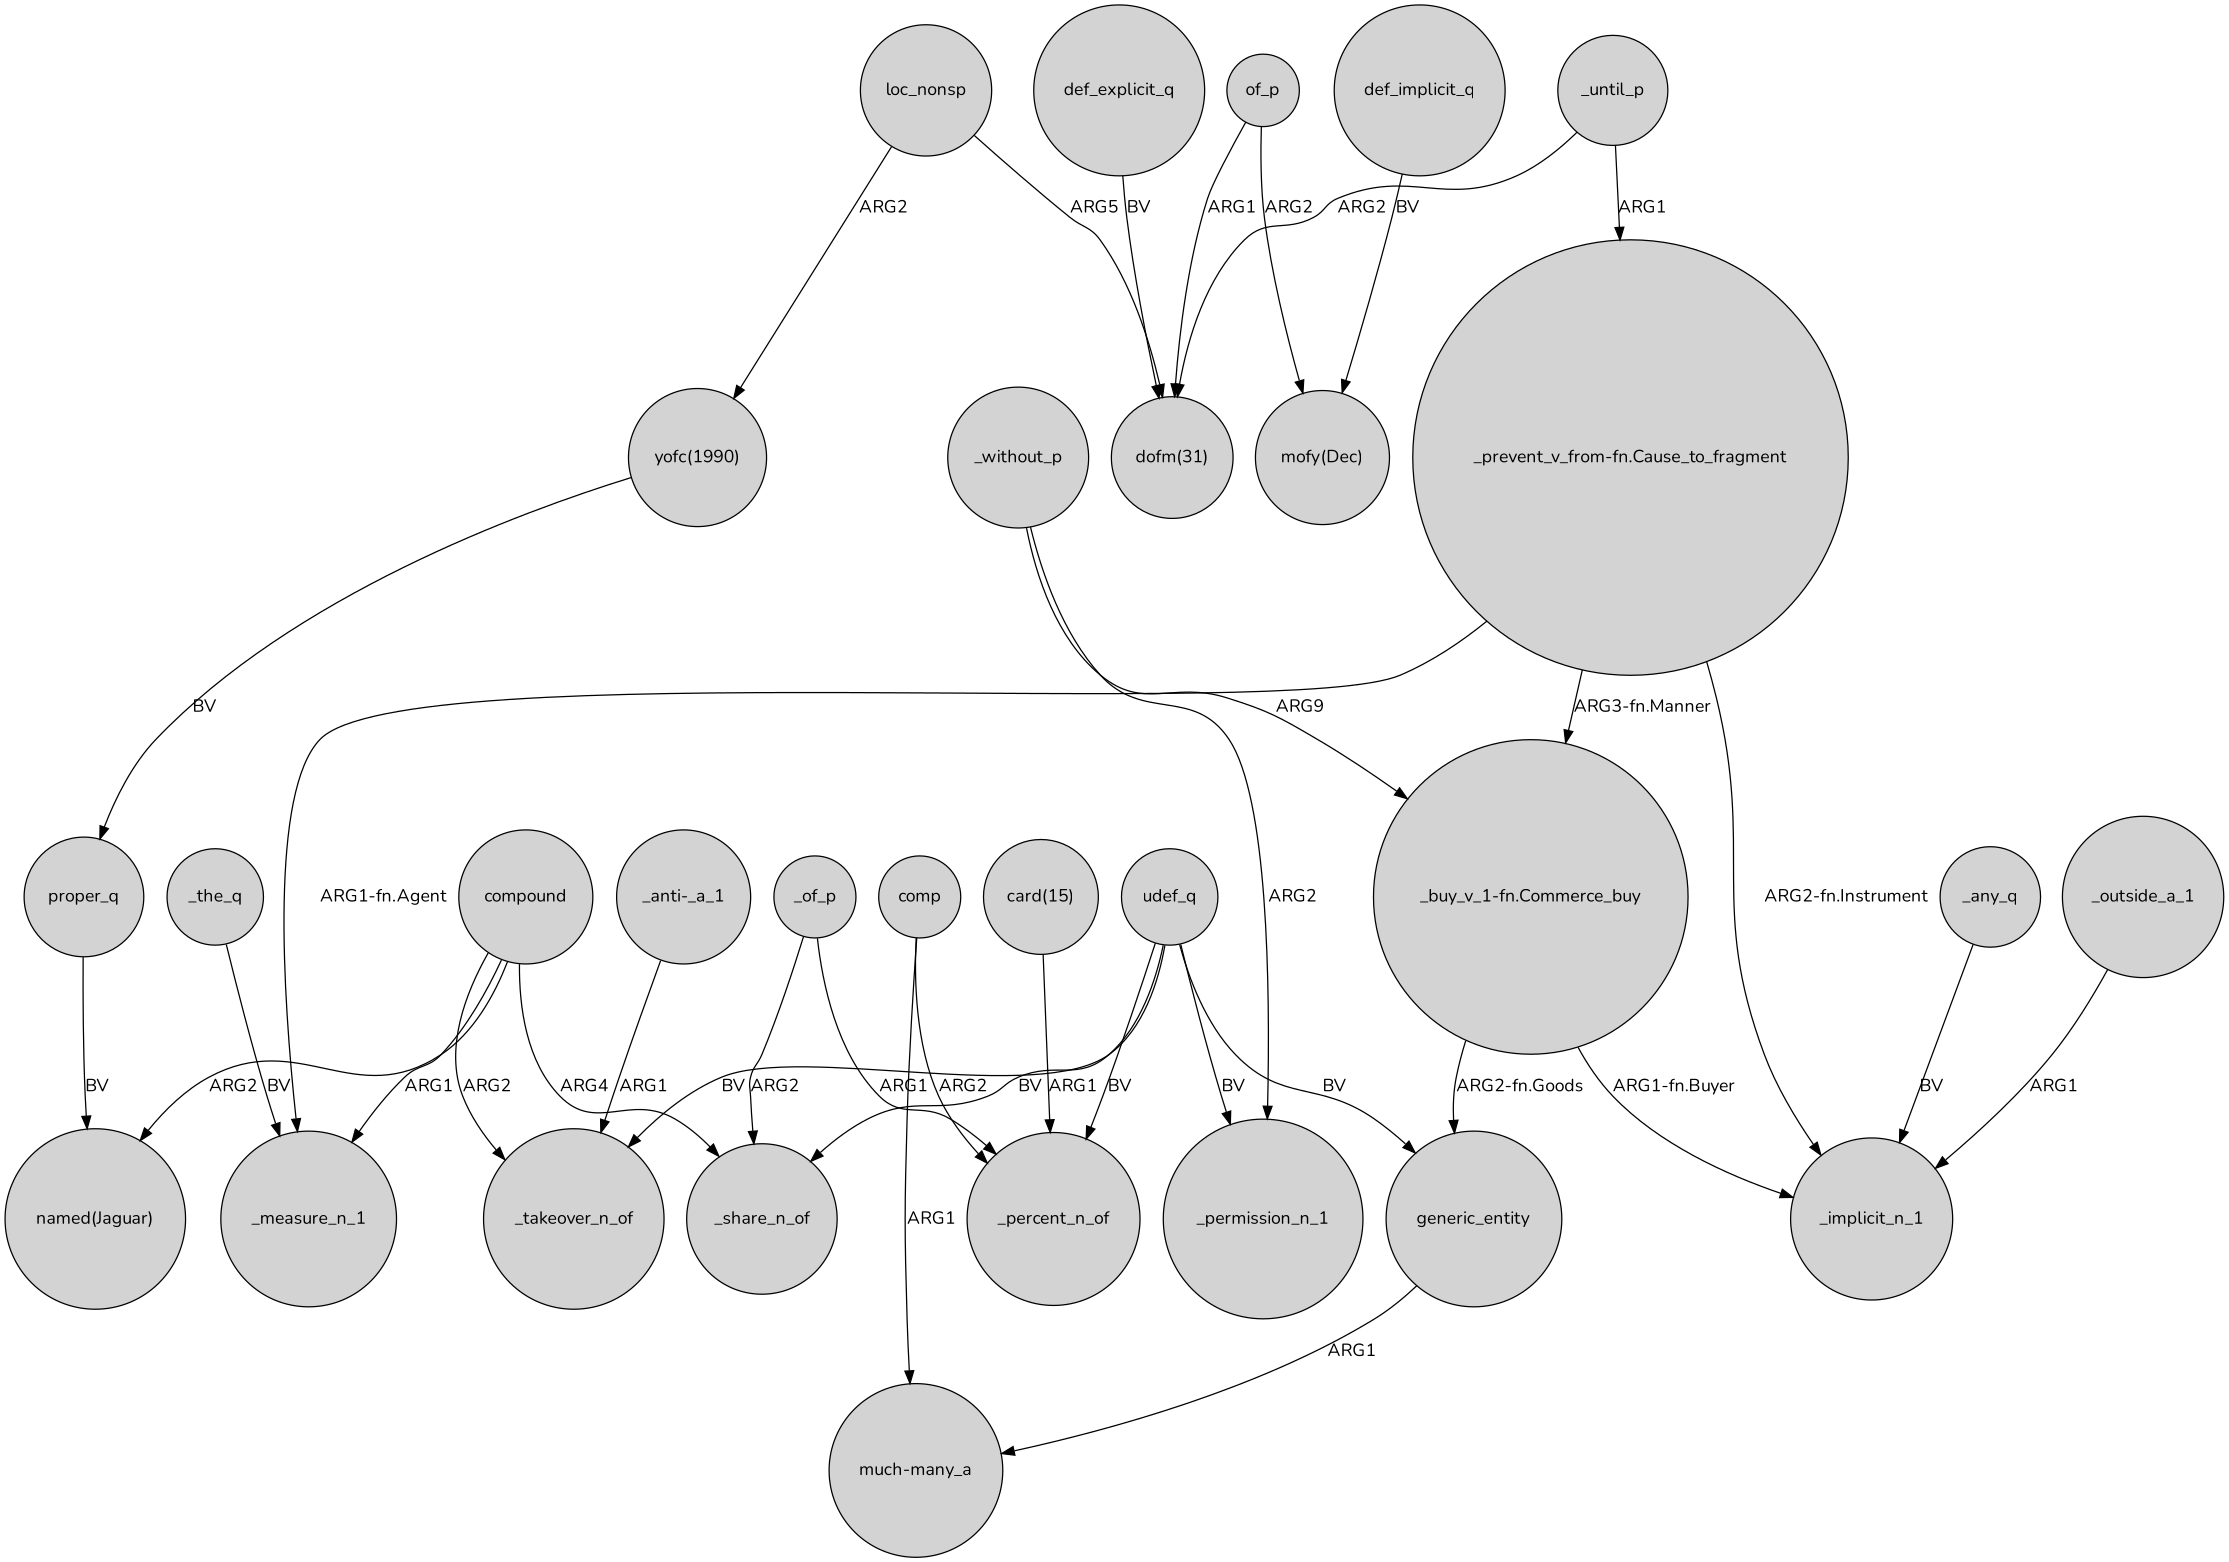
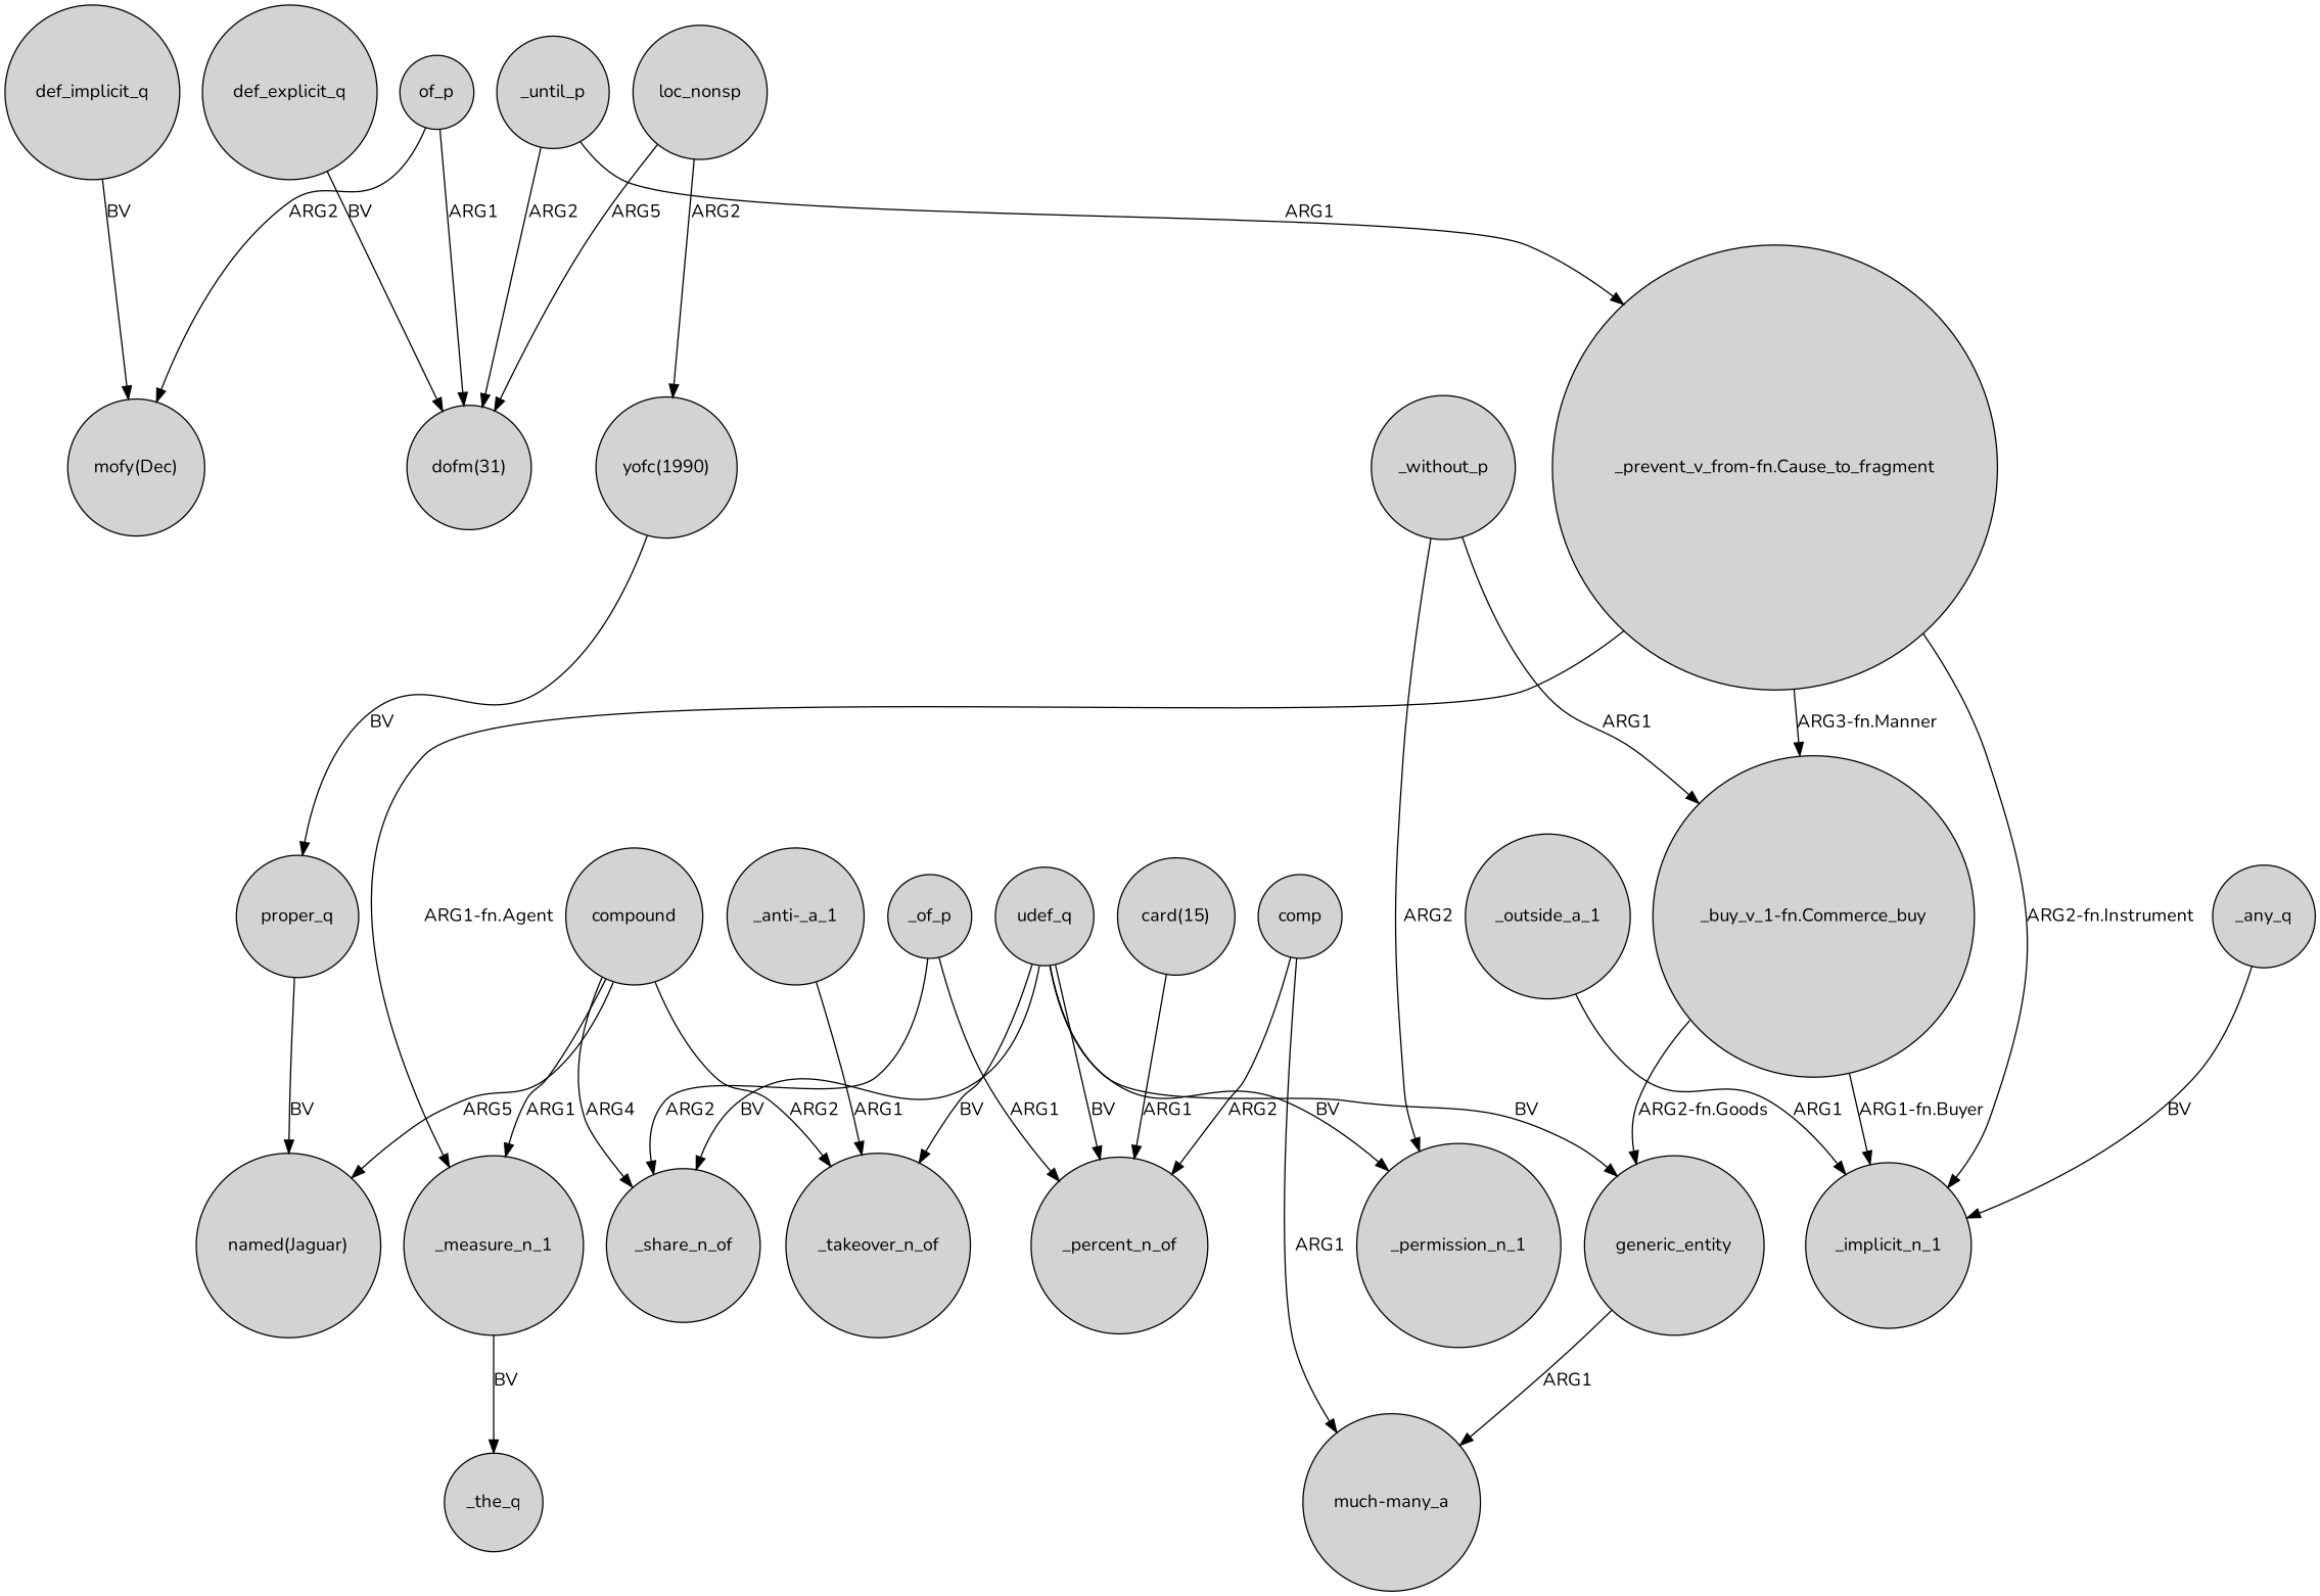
  digraph {
    fontname=Nunito
    node [fontname=Nunito shape=circle style=filled]
    edge [fontname=Nunito]
    _the_q
    _measure_n_1
    compound
    _share_n_of
    _takeover_n_of
    "named(Jaguar)"
    _until_p
    "dofm(31)"
    "_prevent_v_from-fn.Cause_to_fragment"
    n10 [label=_implicit_n_1]
    "_buy_v_1-fn.Commerce_buy"
    _any_q
    _without_p
    _permission_n_1
    generic_entity
    "much-many_a"
    of_p
    "mofy(Dec)"
    _of_p
    _percent_n_of
    _outside_a_1
    udef_q
    comp
    proper_q
    "yofc(1990)"
    "card(15)"
    def_explicit_q
    loc_nonsp
    "_anti-_a_1"
    def_implicit_q
-   _the_q -> _measure_n_1 [label=BV]
+   _measure_n_1 -> _the_q [label=BV]
    compound -> _measure_n_1 [label=ARG1]
    compound -> _share_n_of [label=ARG4]
    compound -> _takeover_n_of [label=ARG2]
-   compound -> "named(Jaguar)" [label=ARG2]
+   compound -> "named(Jaguar)" [label=ARG5]
    _until_p -> "dofm(31)" [label=ARG2]
    _until_p -> "_prevent_v_from-fn.Cause_to_fragment" [label=ARG1]
    "_prevent_v_from-fn.Cause_to_fragment" -> _measure_n_1 [label="ARG1-fn.Agent"]
    "_prevent_v_from-fn.Cause_to_fragment" -> n10 [label="ARG2-fn.Instrument"]
    "_prevent_v_from-fn.Cause_to_fragment" -> "_buy_v_1-fn.Commerce_buy" [label="ARG3-fn.Manner"]
    "_buy_v_1-fn.Commerce_buy" -> n10 [label="ARG1-fn.Buyer"]
    "_buy_v_1-fn.Commerce_buy" -> generic_entity [label="ARG2-fn.Goods"]
    _any_q -> n10 [label=BV]
-   _without_p -> "_buy_v_1-fn.Commerce_buy" [label=ARG9]
+   _without_p -> "_buy_v_1-fn.Commerce_buy" [label=ARG1]
    _without_p -> _permission_n_1 [label=ARG2]
    generic_entity -> "much-many_a" [label=ARG1]
    of_p -> "dofm(31)" [label=ARG1]
    of_p -> "mofy(Dec)" [label=ARG2]
    _of_p -> _share_n_of [label=ARG2]
    _of_p -> _percent_n_of [label=ARG1]
    _outside_a_1 -> n10 [label=ARG1]
    udef_q -> _share_n_of [label=BV]
    udef_q -> _takeover_n_of [label=BV]
    udef_q -> _permission_n_1 [label=BV]
    udef_q -> generic_entity [label=BV]
    udef_q -> _percent_n_of [label=BV]
    comp -> "much-many_a" [label=ARG1]
    comp -> _percent_n_of [label=ARG2]
    proper_q -> "named(Jaguar)" [label=BV]
    "yofc(1990)" -> proper_q [label=BV]
    "card(15)" -> _percent_n_of [label=ARG1]
    def_explicit_q -> "dofm(31)" [label=BV]
    loc_nonsp -> "dofm(31)" [label=ARG5]
    loc_nonsp -> "yofc(1990)" [label=ARG2]
    "_anti-_a_1" -> _takeover_n_of [label=ARG1]
    def_implicit_q -> "mofy(Dec)" [label=BV]
  }
